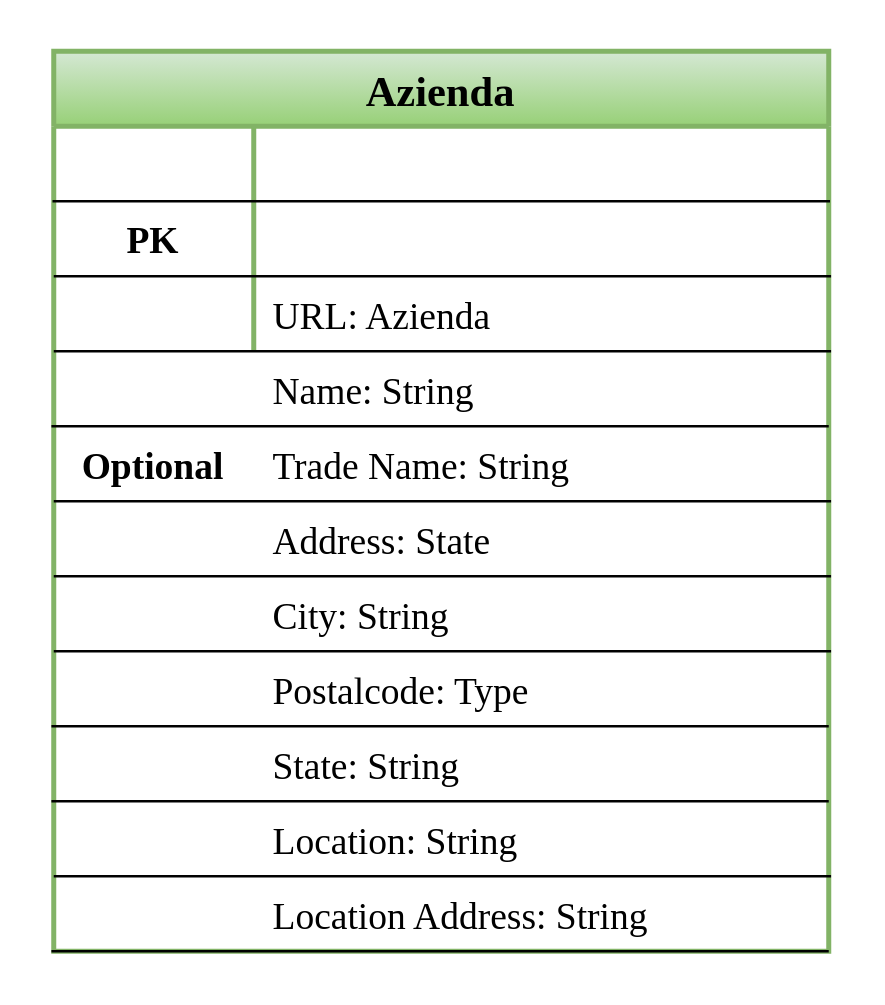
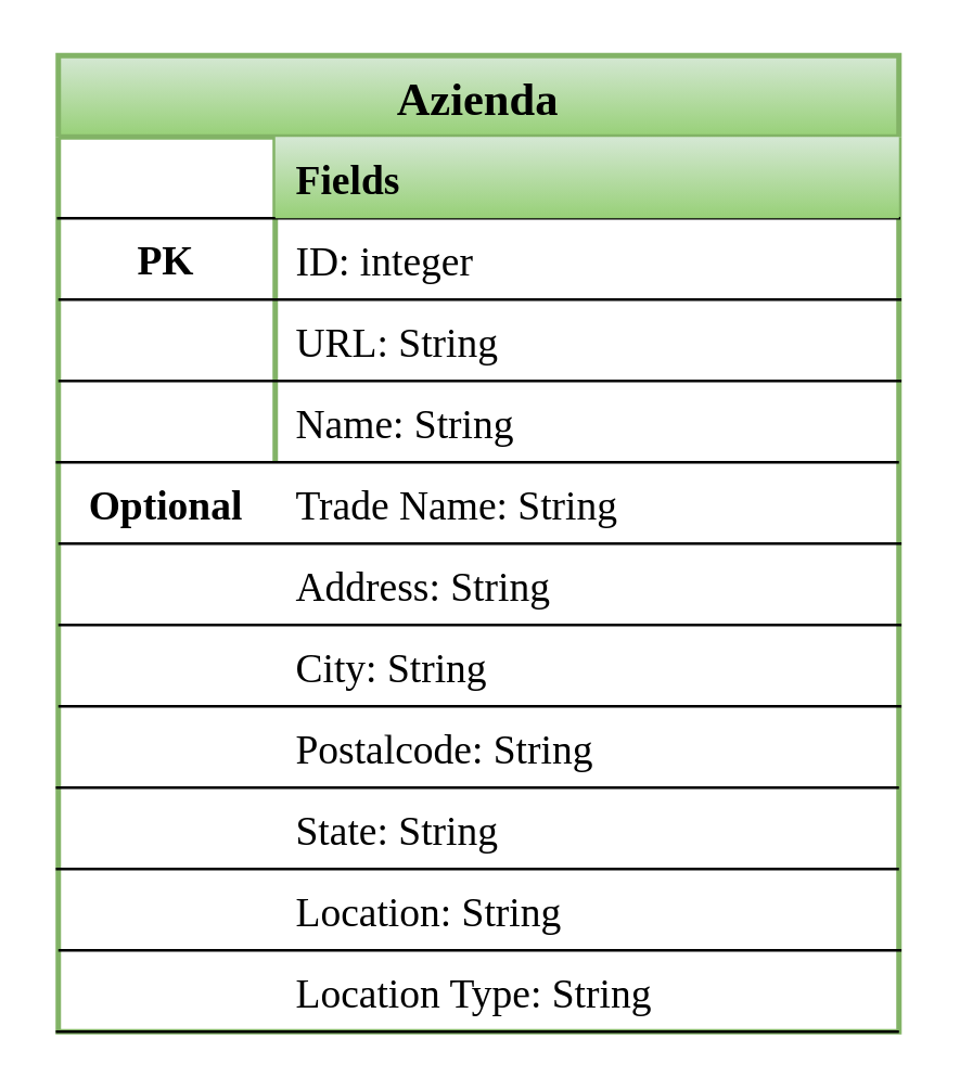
  <mxCell id="0" />
  <mxCell id="1" parent="0" />
  <mxCell id="2" value="Azienda" style="shape=table;startSize=30;container=1;collapsible=1;childLayout=tableLayout;fixedRows=1;rowLines=0;fontStyle=1;align=center;resizeLast=1;fontSize=17;strokeWidth=2;fillColor=#d5e8d4;gradientColor=#97d077;strokeColor=#82b366;fontFamily=Verdana;" vertex="1" parent="1"><mxGeometry x="21" y="20" width="310" height="360" as="geometry" /></mxCell>
  <mxCell id="3" value="" style="shape=partialRectangle;collapsible=0;dropTarget=0;pointerEvents=0;fillColor=none;top=0;left=0;bottom=1;right=0;points=[[0,0.5],[1,0.5]];portConstraint=eastwest;fontSize=15;fontFamily=Verdana;" vertex="1" parent="2"><mxGeometry y="30" width="310" height="30" as="geometry" /></mxCell>
+ <mxCell id="4" value="Fields" style="shape=partialRectangle;connectable=0;fillColor=#d5e8d4;top=0;left=0;bottom=0;right=0;align=left;spacingLeft=6;fontStyle=1;overflow=hidden;fontSize=15;strokeColor=#82b366;gradientColor=#97d077;fontFamily=Verdana;" vertex="1" parent="3"><mxGeometry x="80" width="230" height="30" as="geometry"><mxRectangle width="230" height="30" as="alternateBounds" /></mxGeometry></mxCell>
  <mxCell id="5" value="" style="shape=partialRectangle;collapsible=0;dropTarget=0;pointerEvents=0;fillColor=none;top=0;left=0;bottom=0;right=0;points=[[0,0.5],[1,0.5]];portConstraint=eastwest;fontSize=15;fontFamily=Verdana;" vertex="1" parent="2"><mxGeometry y="60" width="310" height="30" as="geometry" /></mxCell>
  <mxCell id="6" value="" style="shape=partialRectangle;connectable=0;fillColor=none;top=0;left=0;bottom=0;right=0;editable=1;overflow=hidden;fontSize=15;fontFamily=Verdana;" vertex="1" parent="5"><mxGeometry width="80" height="30" as="geometry"><mxRectangle width="80" height="30" as="alternateBounds" /></mxGeometry></mxCell>
+ <mxCell id="7" value="ID: integer" style="shape=partialRectangle;connectable=0;fillColor=none;top=0;left=0;bottom=0;right=0;align=left;spacingLeft=6;overflow=hidden;fontSize=15;fontStyle=0;fontFamily=Verdana;" vertex="1" parent="5"><mxGeometry x="80" width="230" height="30" as="geometry"><mxRectangle width="230" height="30" as="alternateBounds" /></mxGeometry></mxCell>
  <mxCell id="8" value="" style="shape=partialRectangle;collapsible=0;dropTarget=0;pointerEvents=0;fillColor=none;top=0;left=0;bottom=0;right=0;points=[[0,0.5],[1,0.5]];portConstraint=eastwest;fontSize=15;fontFamily=Verdana;" vertex="1" parent="2"><mxGeometry y="90" width="310" height="30" as="geometry" /></mxCell>
  <mxCell id="9" value="" style="shape=partialRectangle;connectable=0;fillColor=none;top=0;left=0;bottom=0;right=0;editable=1;overflow=hidden;fontSize=15;fontFamily=Verdana;" vertex="1" parent="8"><mxGeometry width="80" height="30" as="geometry"><mxRectangle width="80" height="30" as="alternateBounds" /></mxGeometry></mxCell>
- <mxCell id="10" value="URL: Azienda" style="shape=partialRectangle;connectable=0;fillColor=none;top=0;left=0;bottom=0;right=0;align=left;spacingLeft=6;overflow=hidden;fontSize=15;perimeterSpacing=0;strokeColor=#000000;fontFamily=Verdana;" vertex="1" parent="8"><mxGeometry x="80" width="230" height="30" as="geometry"><mxRectangle width="230" height="30" as="alternateBounds" /></mxGeometry></mxCell>
+ <mxCell id="10" value="URL: String" style="shape=partialRectangle;connectable=0;fillColor=none;top=0;left=0;bottom=0;right=0;align=left;spacingLeft=6;overflow=hidden;fontSize=15;perimeterSpacing=0;strokeColor=#000000;fontFamily=Verdana;" vertex="1" parent="8"><mxGeometry x="80" width="230" height="30" as="geometry"><mxRectangle width="230" height="30" as="alternateBounds" /></mxGeometry></mxCell>
  <mxCell id="11" value="" style="shape=partialRectangle;collapsible=0;dropTarget=0;pointerEvents=0;fillColor=none;top=0;left=0;bottom=0;right=0;points=[[0,0.5],[1,0.5]];portConstraint=eastwest;fontSize=15;fontFamily=Verdana;" vertex="1" parent="2"><mxGeometry y="120" width="310" height="30" as="geometry" /></mxCell>
  <mxCell id="12" value="" style="shape=partialRectangle;connectable=0;fillColor=none;top=0;left=0;bottom=0;right=0;editable=1;overflow=hidden;fontSize=15;fontFamily=Verdana;" vertex="1" parent="11"><mxGeometry width="80" height="30" as="geometry"><mxRectangle width="80" height="30" as="alternateBounds" /></mxGeometry></mxCell>
  <mxCell id="13" value="Name: String" style="shape=partialRectangle;connectable=0;fillColor=none;top=0;left=0;bottom=0;right=0;align=left;spacingLeft=6;overflow=hidden;fontSize=15;fontFamily=Verdana;" vertex="1" parent="11"><mxGeometry x="80" width="230" height="30" as="geometry"><mxRectangle width="230" height="30" as="alternateBounds" /></mxGeometry></mxCell>
  <mxCell id="14" value="" style="shape=partialRectangle;collapsible=0;dropTarget=0;pointerEvents=0;fillColor=none;top=0;left=0;bottom=0;right=0;points=[[0,0.5],[1,0.5]];portConstraint=eastwest;fontSize=15;perimeterSpacing=0;strokeColor=#000000;fontStyle=1;fontFamily=Verdana;" vertex="1" parent="1"><mxGeometry x="21" y="170" width="310" height="30" as="geometry" /></mxCell>
  <mxCell id="15" value="Optional" style="shape=partialRectangle;connectable=0;fillColor=none;top=0;left=0;bottom=0;right=0;editable=1;overflow=hidden;fontSize=15;fontStyle=1;fontFamily=Verdana;" vertex="1" parent="14"><mxGeometry width="80" height="30" as="geometry"><mxRectangle width="80" height="30" as="alternateBounds" /></mxGeometry></mxCell>
  <mxCell id="16" value="Trade Name: String" style="shape=partialRectangle;connectable=0;fillColor=none;top=0;left=0;bottom=0;right=0;align=left;spacingLeft=6;overflow=hidden;fontSize=15;fontFamily=Verdana;" vertex="1" parent="14"><mxGeometry x="80" width="230" height="30" as="geometry"><mxRectangle width="230" height="30" as="alternateBounds" /></mxGeometry></mxCell>
  <mxCell id="17" value="" style="shape=partialRectangle;collapsible=0;dropTarget=0;pointerEvents=0;fillColor=none;top=0;left=0;bottom=0;right=0;points=[[0,0.5],[1,0.5]];portConstraint=eastwest;fontSize=15;fontFamily=Verdana;" vertex="1" parent="1"><mxGeometry x="21" y="200" width="310" height="30" as="geometry" /></mxCell>
  <mxCell id="18" value="" style="shape=partialRectangle;connectable=0;fillColor=none;top=0;left=0;bottom=0;right=0;editable=1;overflow=hidden;fontSize=15;fontFamily=Verdana;" vertex="1" parent="17"><mxGeometry width="80" height="30" as="geometry"><mxRectangle width="80" height="30" as="alternateBounds" /></mxGeometry></mxCell>
  <mxCell id="19" value="" style="shape=partialRectangle;connectable=0;fillColor=none;top=0;left=0;bottom=0;right=0;align=left;spacingLeft=6;overflow=hidden;fontSize=15;fontFamily=Verdana;" vertex="1" parent="17"><mxGeometry x="80" width="230" height="30" as="geometry"><mxRectangle width="230" height="30" as="alternateBounds" /></mxGeometry></mxCell>
  <mxCell id="20" value="PK" style="text;html=1;strokeColor=none;fillColor=none;align=center;verticalAlign=middle;whiteSpace=wrap;rounded=0;fontSize=15;fontStyle=1;fontFamily=Verdana;" vertex="1" parent="1"><mxGeometry x="21" y="80" width="80" height="30" as="geometry" /></mxCell>
  <mxCell id="21" value="" style="shape=partialRectangle;collapsible=0;dropTarget=0;pointerEvents=0;fillColor=none;top=0;left=0;bottom=0;right=0;points=[[0,0.5],[1,0.5]];portConstraint=eastwest;fontSize=15;perimeterSpacing=0;strokeColor=#000000;fontFamily=Verdana;" vertex="1" parent="1"><mxGeometry x="21" y="200" width="310" height="30" as="geometry" /></mxCell>
  <mxCell id="22" value="" style="shape=partialRectangle;connectable=0;fillColor=none;top=0;left=0;bottom=0;right=0;editable=1;overflow=hidden;fontSize=15;fontFamily=Verdana;" vertex="1" parent="21"><mxGeometry width="80" height="30" as="geometry"><mxRectangle width="80" height="30" as="alternateBounds" /></mxGeometry></mxCell>
- <mxCell id="23" value="Address: State" style="shape=partialRectangle;connectable=0;fillColor=none;top=0;left=0;bottom=0;right=0;align=left;spacingLeft=6;overflow=hidden;fontSize=15;fontFamily=Verdana;" vertex="1" parent="21"><mxGeometry x="80" width="230" height="30" as="geometry"><mxRectangle width="230" height="30" as="alternateBounds" /></mxGeometry></mxCell>
+ <mxCell id="23" value="Address: String" style="shape=partialRectangle;connectable=0;fillColor=none;top=0;left=0;bottom=0;right=0;align=left;spacingLeft=6;overflow=hidden;fontSize=15;fontFamily=Verdana;" vertex="1" parent="21"><mxGeometry x="80" width="230" height="30" as="geometry"><mxRectangle width="230" height="30" as="alternateBounds" /></mxGeometry></mxCell>
  <mxCell id="24" value="" style="shape=partialRectangle;collapsible=0;dropTarget=0;pointerEvents=0;fillColor=none;top=0;left=0;bottom=0;right=0;points=[[0,0.5],[1,0.5]];portConstraint=eastwest;fontSize=15;fontFamily=Verdana;" vertex="1" parent="1"><mxGeometry x="21" y="230" width="310" height="30" as="geometry" /></mxCell>
  <mxCell id="25" value="" style="shape=partialRectangle;connectable=0;fillColor=none;top=0;left=0;bottom=0;right=0;editable=1;overflow=hidden;fontSize=15;fontFamily=Verdana;" vertex="1" parent="24"><mxGeometry width="80" height="30" as="geometry"><mxRectangle width="80" height="30" as="alternateBounds" /></mxGeometry></mxCell>
  <mxCell id="26" value="City: String" style="shape=partialRectangle;connectable=0;fillColor=none;top=0;left=0;bottom=0;right=0;align=left;spacingLeft=6;overflow=hidden;fontSize=15;fontFamily=Verdana;" vertex="1" parent="24"><mxGeometry x="80" width="230" height="30" as="geometry"><mxRectangle width="230" height="30" as="alternateBounds" /></mxGeometry></mxCell>
  <mxCell id="27" value="" style="shape=partialRectangle;collapsible=0;dropTarget=0;pointerEvents=0;fillColor=none;top=0;left=0;bottom=0;right=0;points=[[0,0.5],[1,0.5]];portConstraint=eastwest;fontSize=15;fontFamily=Verdana;" vertex="1" parent="1"><mxGeometry x="21" y="260" width="310" height="30" as="geometry" /></mxCell>
  <mxCell id="28" value="" style="shape=partialRectangle;connectable=0;fillColor=none;top=0;left=0;bottom=0;right=0;editable=1;overflow=hidden;fontSize=15;fontFamily=Verdana;" vertex="1" parent="27"><mxGeometry width="80" height="30" as="geometry"><mxRectangle width="80" height="30" as="alternateBounds" /></mxGeometry></mxCell>
- <mxCell id="29" value="Postalcode: Type" style="shape=partialRectangle;connectable=0;fillColor=none;top=0;left=0;bottom=0;right=0;align=left;spacingLeft=6;overflow=hidden;fontSize=15;fontFamily=Verdana;" vertex="1" parent="27"><mxGeometry x="80" width="230" height="30" as="geometry"><mxRectangle width="230" height="30" as="alternateBounds" /></mxGeometry></mxCell>
+ <mxCell id="29" value="Postalcode: String" style="shape=partialRectangle;connectable=0;fillColor=none;top=0;left=0;bottom=0;right=0;align=left;spacingLeft=6;overflow=hidden;fontSize=15;fontFamily=Verdana;" vertex="1" parent="27"><mxGeometry x="80" width="230" height="30" as="geometry"><mxRectangle width="230" height="30" as="alternateBounds" /></mxGeometry></mxCell>
  <mxCell id="30" value="State: String " style="shape=partialRectangle;connectable=0;fillColor=none;top=0;left=0;bottom=0;right=0;align=left;spacingLeft=6;overflow=hidden;fontSize=15;fontFamily=Verdana;" vertex="1" parent="1"><mxGeometry x="101" y="290" width="230" height="30" as="geometry"><mxRectangle width="230" height="30" as="alternateBounds" /></mxGeometry></mxCell>
  <mxCell id="31" value="Location: String" style="shape=partialRectangle;connectable=0;fillColor=none;top=0;left=0;bottom=0;right=0;align=left;spacingLeft=6;overflow=hidden;fontSize=15;fontFamily=Verdana;" vertex="1" parent="1"><mxGeometry x="101" y="320" width="230" height="30" as="geometry"><mxRectangle width="230" height="30" as="alternateBounds" /></mxGeometry></mxCell>
- <mxCell id="32" value="Location Address: String" style="shape=partialRectangle;connectable=0;fillColor=none;top=0;left=0;bottom=0;right=0;align=left;spacingLeft=6;overflow=hidden;fontSize=15;fontFamily=Verdana;" vertex="1" parent="1"><mxGeometry x="101" y="350" width="230" height="30" as="geometry"><mxRectangle width="230" height="30" as="alternateBounds" /></mxGeometry></mxCell>
+ <mxCell id="32" value="Location Type: String" style="shape=partialRectangle;connectable=0;fillColor=none;top=0;left=0;bottom=0;right=0;align=left;spacingLeft=6;overflow=hidden;fontSize=15;fontFamily=Verdana;" vertex="1" parent="1"><mxGeometry x="101" y="350" width="230" height="30" as="geometry"><mxRectangle width="230" height="30" as="alternateBounds" /></mxGeometry></mxCell>
  <mxCell id="33" value="" style="endArrow=none;html=1;rounded=0;fontSize=15;entryX=1.003;entryY=1;entryDx=0;entryDy=0;entryPerimeter=0;exitX=0;exitY=1;exitDx=0;exitDy=0;strokeWidth=1;fontFamily=Verdana;" edge="1" parent="1" source="20" target="5"><mxGeometry width="50" height="50" relative="1" as="geometry"><mxPoint x="561" y="390" as="sourcePoint" /><mxPoint x="611" y="340" as="targetPoint" /><Array as="points" /></mxGeometry></mxCell>
  <mxCell id="34" value="" style="endArrow=none;html=1;rounded=0;fontSize=15;entryX=1.003;entryY=1;entryDx=0;entryDy=0;entryPerimeter=0;exitX=0;exitY=1;exitDx=0;exitDy=0;strokeWidth=1;fontFamily=Verdana;" edge="1" parent="1"><mxGeometry width="50" height="50" relative="1" as="geometry"><mxPoint x="21" y="140" as="sourcePoint" /><mxPoint x="331.93" y="140" as="targetPoint" /><Array as="points" /></mxGeometry></mxCell>
  <mxCell id="35" value="" style="endArrow=none;html=1;rounded=0;fontSize=15;entryX=1.003;entryY=1;entryDx=0;entryDy=0;entryPerimeter=0;exitX=0;exitY=1;exitDx=0;exitDy=0;strokeWidth=1;fontFamily=Verdana;" edge="1" parent="1"><mxGeometry width="50" height="50" relative="1" as="geometry"><mxPoint x="20.07" y="170" as="sourcePoint" /><mxPoint x="331" y="170" as="targetPoint" /><Array as="points" /></mxGeometry></mxCell>
  <mxCell id="36" value="" style="endArrow=none;html=1;rounded=0;fontSize=15;entryX=1.003;entryY=1;entryDx=0;entryDy=0;entryPerimeter=0;exitX=0;exitY=1;exitDx=0;exitDy=0;strokeWidth=1;fontFamily=Verdana;" edge="1" parent="1"><mxGeometry width="50" height="50" relative="1" as="geometry"><mxPoint x="21" y="200" as="sourcePoint" /><mxPoint x="331.93" y="200" as="targetPoint" /><Array as="points" /></mxGeometry></mxCell>
  <mxCell id="37" value="" style="endArrow=none;html=1;rounded=0;fontSize=15;entryX=1.003;entryY=1;entryDx=0;entryDy=0;entryPerimeter=0;exitX=0;exitY=1;exitDx=0;exitDy=0;strokeWidth=1;fontFamily=Verdana;" edge="1" parent="1"><mxGeometry width="50" height="50" relative="1" as="geometry"><mxPoint x="21" y="230" as="sourcePoint" /><mxPoint x="331.93" y="230" as="targetPoint" /><Array as="points" /></mxGeometry></mxCell>
  <mxCell id="38" value="" style="endArrow=none;html=1;rounded=0;fontSize=15;entryX=1.003;entryY=1;entryDx=0;entryDy=0;entryPerimeter=0;exitX=0;exitY=1;exitDx=0;exitDy=0;strokeWidth=1;fontFamily=Verdana;" edge="1" parent="1"><mxGeometry width="50" height="50" relative="1" as="geometry"><mxPoint x="21" y="260" as="sourcePoint" /><mxPoint x="331.93" y="260" as="targetPoint" /><Array as="points" /></mxGeometry></mxCell>
  <mxCell id="39" value="" style="endArrow=none;html=1;rounded=0;fontSize=15;entryX=1.003;entryY=1;entryDx=0;entryDy=0;entryPerimeter=0;exitX=0;exitY=1;exitDx=0;exitDy=0;strokeWidth=1;fontFamily=Verdana;" edge="1" parent="1"><mxGeometry width="50" height="50" relative="1" as="geometry"><mxPoint x="20.07" y="290" as="sourcePoint" /><mxPoint x="331" y="290" as="targetPoint" /><Array as="points" /></mxGeometry></mxCell>
  <mxCell id="40" value="" style="endArrow=none;html=1;rounded=0;fontSize=15;entryX=1.003;entryY=1;entryDx=0;entryDy=0;entryPerimeter=0;exitX=0;exitY=1;exitDx=0;exitDy=0;strokeWidth=1;fontFamily=Verdana;" edge="1" parent="1"><mxGeometry width="50" height="50" relative="1" as="geometry"><mxPoint x="20.07" y="320" as="sourcePoint" /><mxPoint x="331" y="320" as="targetPoint" /><Array as="points" /></mxGeometry></mxCell>
  <mxCell id="41" value="" style="endArrow=none;html=1;rounded=0;fontSize=15;entryX=1.003;entryY=1;entryDx=0;entryDy=0;entryPerimeter=0;exitX=0;exitY=1;exitDx=0;exitDy=0;strokeWidth=1;fontFamily=Verdana;" edge="1" parent="1"><mxGeometry width="50" height="50" relative="1" as="geometry"><mxPoint x="21" y="350" as="sourcePoint" /><mxPoint x="331.93" y="350" as="targetPoint" /><Array as="points" /></mxGeometry></mxCell>
  <mxCell id="42" value="" style="endArrow=none;html=1;rounded=0;fontSize=15;entryX=1.003;entryY=1;entryDx=0;entryDy=0;entryPerimeter=0;exitX=0;exitY=1;exitDx=0;exitDy=0;fontFamily=Verdana;" edge="1" parent="1"><mxGeometry width="50" height="50" relative="1" as="geometry"><mxPoint x="20.07" y="380" as="sourcePoint" /><mxPoint x="331" y="380" as="targetPoint" /><Array as="points" /></mxGeometry></mxCell>
